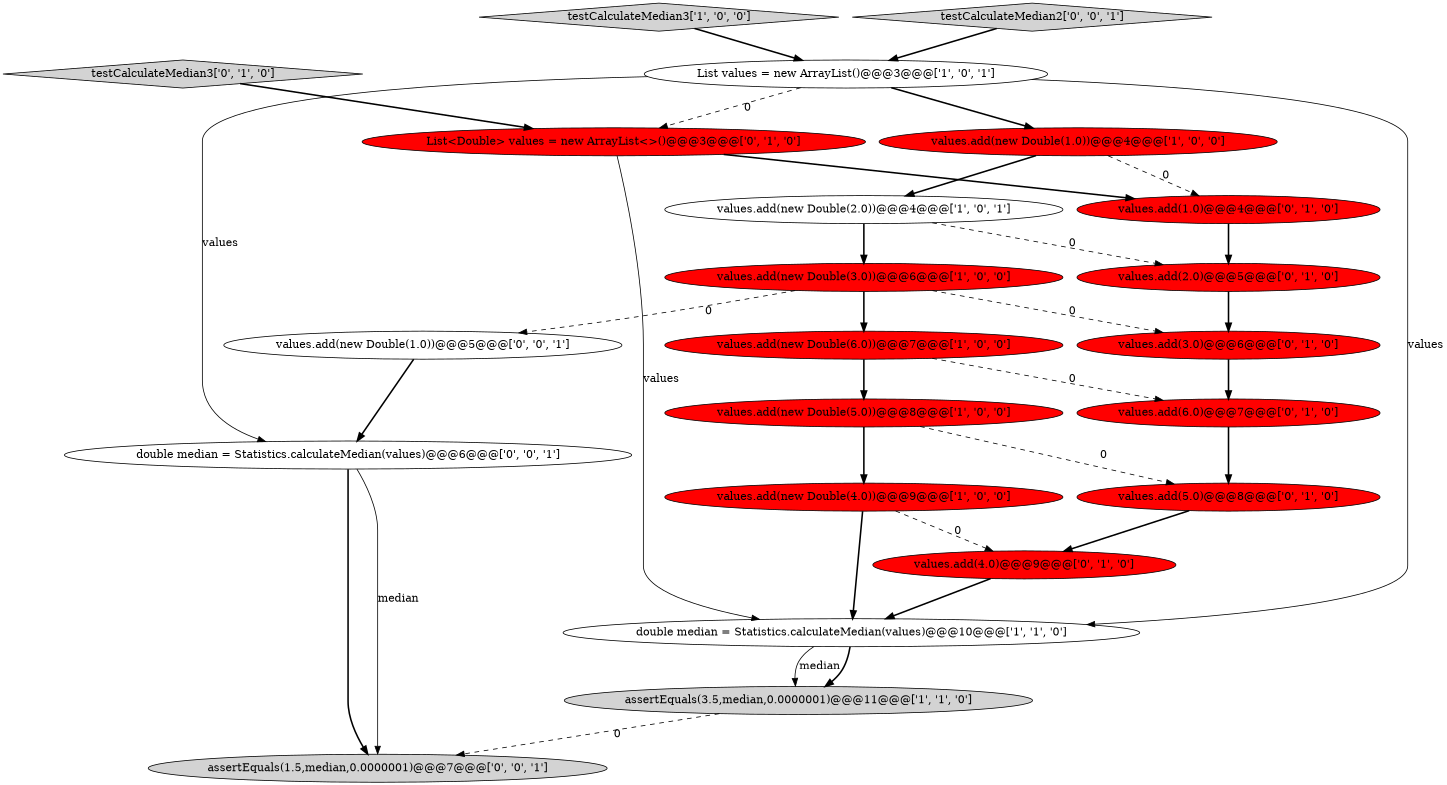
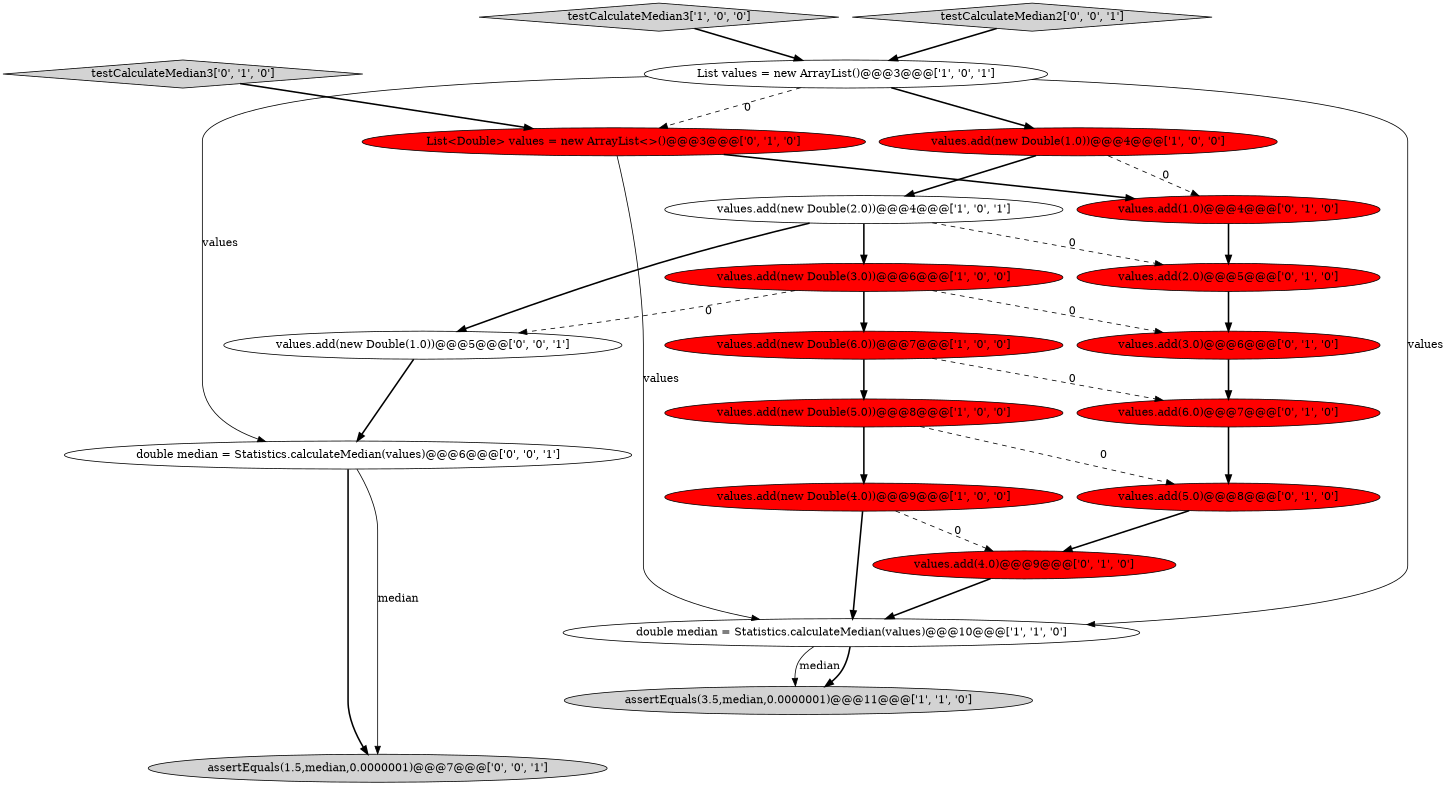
  digraph {
    node [fillcolor=red shape=ellipse style=filled]
    edge [style=bold]
    n1 [label="values.add(new Double(6.0))@@@7@@@['1', '0', '0']"]
    n2 [label="values.add(new Double(5.0))@@@8@@@['1', '0', '0']"]
    n3 [label="values.add(6.0)@@@7@@@['0', '1', '0']"]
    n4 [label="values.add(new Double(4.0))@@@9@@@['1', '0', '0']"]
    n5 [label="values.add(5.0)@@@8@@@['0', '1', '0']"]
    n6 [fillcolor=lightgray label="testCalculateMedian3['1', '0', '0']" shape=diamond]
    n7 [fillcolor=white label="List values = new ArrayList()@@@3@@@['1', '0', '1']"]
    n8 [fillcolor=white label="double median = Statistics.calculateMedian(values)@@@10@@@['1', '1', '0']"]
    n9 [fillcolor=white label="double median = Statistics.calculateMedian(values)@@@6@@@['0', '0', '1']"]
    n10 [label="values.add(new Double(1.0))@@@4@@@['1', '0', '0']"]
    n11 [label="List<Double> values = new ArrayList<>()@@@3@@@['0', '1', '0']"]
    n12 [label="values.add(new Double(3.0))@@@6@@@['1', '0', '0']"]
    n13 [label="values.add(3.0)@@@6@@@['0', '1', '0']"]
    n14 [fillcolor=white label="values.add(new Double(1.0))@@@5@@@['0', '0', '1']"]
    n15 [fillcolor=lightgray label="testCalculateMedian2['0', '0', '1']" shape=diamond]
    n16 [fillcolor=lightgray label="assertEquals(3.5,median,0.0000001)@@@11@@@['1', '1', '0']"]
    n17 [fillcolor=lightgray label="assertEquals(1.5,median,0.0000001)@@@7@@@['0', '0', '1']"]
    n18 [label="values.add(4.0)@@@9@@@['0', '1', '0']"]
    n19 [fillcolor=white label="values.add(new Double(2.0))@@@4@@@['1', '0', '1']"]
    n20 [label="values.add(2.0)@@@5@@@['0', '1', '0']"]
    n21 [label="values.add(1.0)@@@4@@@['0', '1', '0']"]
    n22 [fillcolor=lightgray label="testCalculateMedian3['0', '1', '0']" shape=diamond]
    n1 -> n2
    n1 -> n3 [label=0 style=dashed]
    n2 -> n4
    n2 -> n5 [label=0 style=dashed]
    n3 -> n5
    n4 -> n8
    n4 -> n18 [label=0 style=dashed]
    n5 -> n18
    n6 -> n7
    n7 -> n8 [label=values style=solid]
    n7 -> n9 [label=values style=solid]
    n7 -> n10
    n7 -> n11 [label=0 style=dashed]
    n8 -> n16 [label=median style=solid]
    n8 -> n16
    n9 -> n17
    n9 -> n17 [label=median style=solid]
    n10 -> n19
    n10 -> n21 [label=0 style=dashed]
    n11 -> n8 [label=values style=solid]
    n11 -> n21
    n12 -> n1
    n12 -> n13 [label=0 style=dashed]
    n12 -> n14 [label=0 style=dashed]
    n13 -> n3
    n14 -> n9
    n15 -> n7
-   n16 -> n17 [label=0 style=dashed]
    n18 -> n8
    n19 -> n12
+   n19 -> n14
    n19 -> n20 [label=0 style=dashed]
    n20 -> n13
    n21 -> n20
    n22 -> n11
  }
